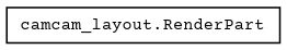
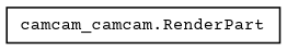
  digraph {
    rankdir=LR
    fontname="Courier Prime"
-   n1 [color=black fillcolor=white fontname="Courier Prime" fontsize=10 height=0.2 label="camcam_layout.RenderPart" shape=record style=filled width=0.4]
+   n1 [color=black fillcolor=white fontname="Courier Prime" fontsize=10 height=0.2 label="camcam_camcam.RenderPart" shape=record style=filled width=0.4]
  }
